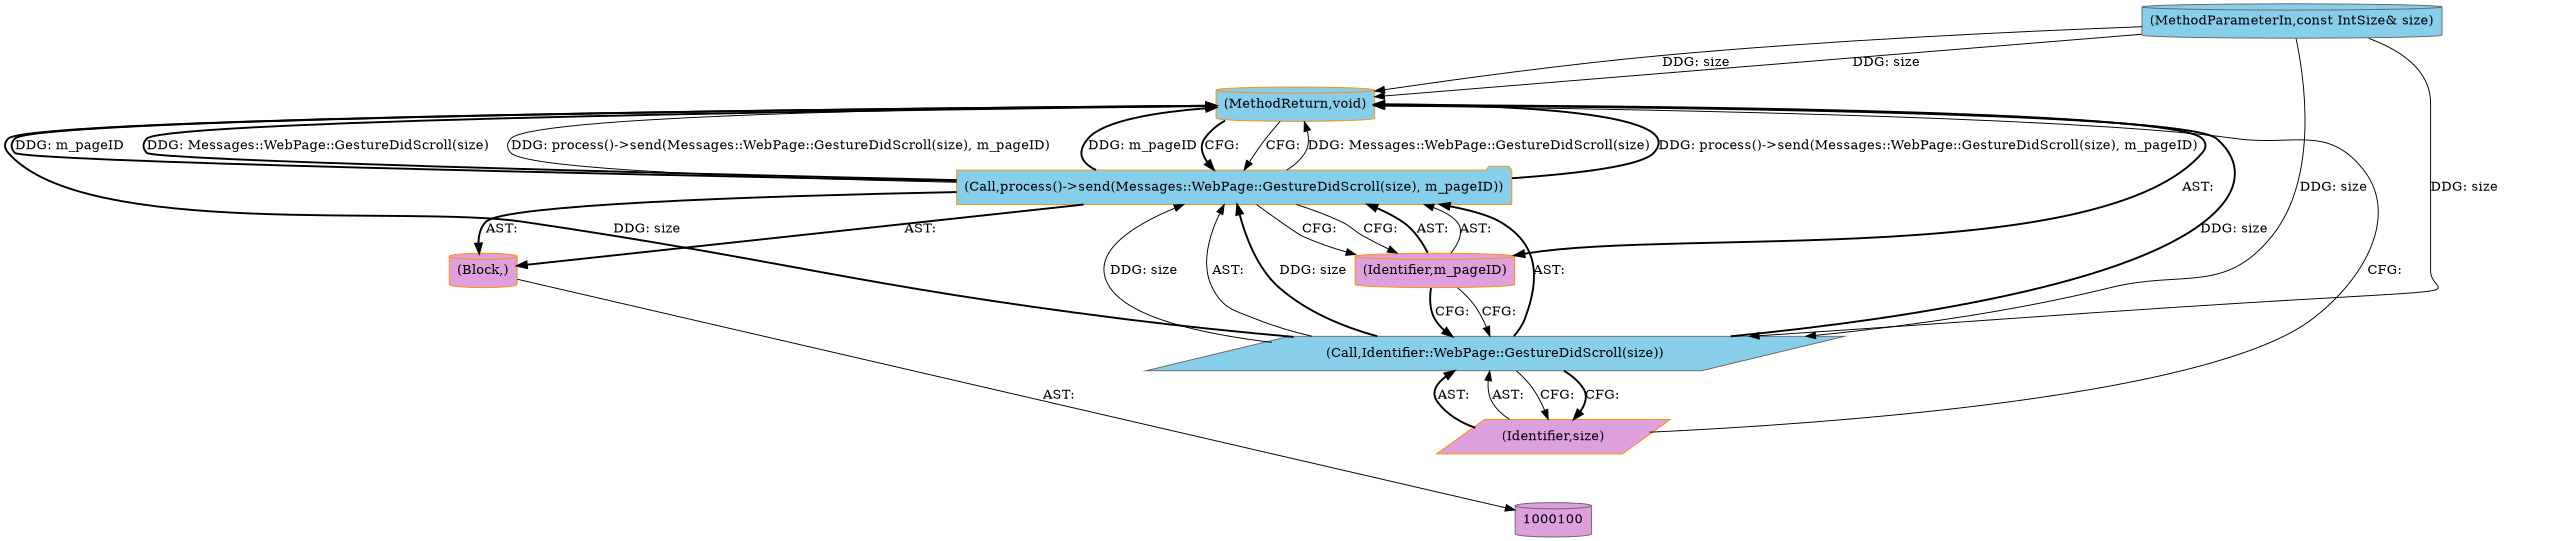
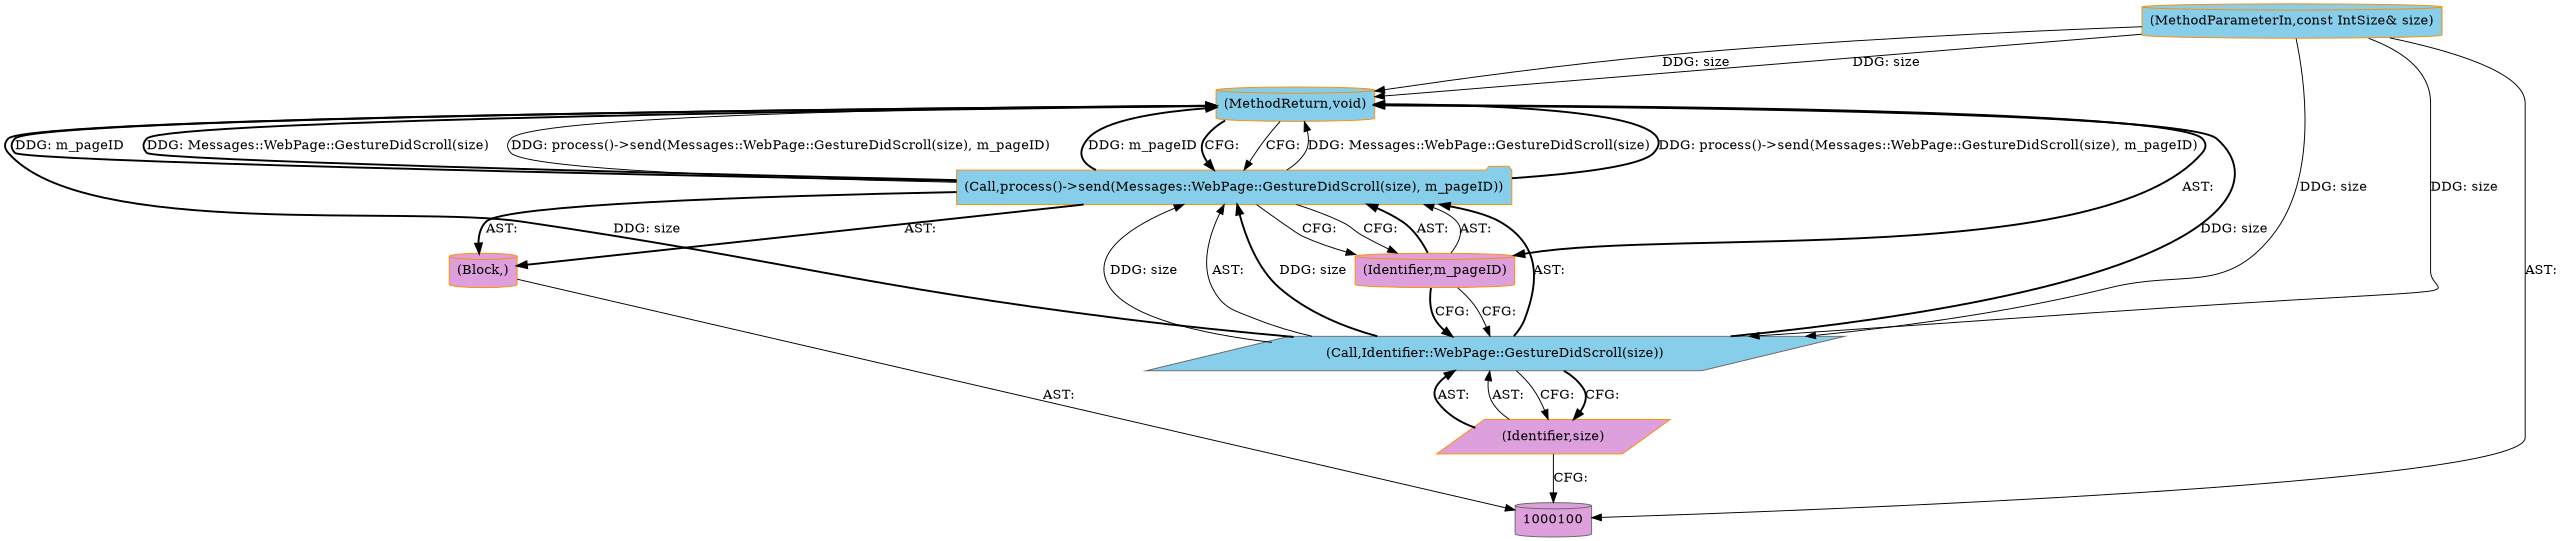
  digraph {
    node [color=darkorange fillcolor=skyblue shape=cylinder style=filled]
    edge [style=solid]
    n1 [label="(MethodReturn,void)"]
    n2 [label="(Call,process()->send(Messages::WebPage::GestureDidScroll(size), m_pageID))" shape=folder]
    n3 [fillcolor=plum label="(Identifier,m_pageID)"]
    n4 [fillcolor=plum label="(Block,)"]
    1000100 [color=gray40 fillcolor=plum]
-   n6 [color=gray40 label="(MethodParameterIn,const IntSize& size)"]
+   n6 [label="(MethodParameterIn,const IntSize& size)"]
    n7 [color=gray40 label="(Call,Identifier::WebPage::GestureDidScroll(size))" shape=parallelogram]
    n8 [fillcolor=plum label="(Identifier,size)" shape=parallelogram]
    n1 -> n2 [label="CFG: " style=bold]
    n1 -> n2 [label="CFG: "]
    n1 -> n3 [label="AST: " style=bold]
    n2 -> n1 [label="DDG: Messages::WebPage::GestureDidScroll(size)"]
    n2 -> n1 [label="DDG: process()->send(Messages::WebPage::GestureDidScroll(size), m_pageID)" style=bold]
    n2 -> n1 [label="DDG: m_pageID" style=bold]
    n2 -> n1 [label="DDG: Messages::WebPage::GestureDidScroll(size)" style=bold]
    n2 -> n1 [label="DDG: process()->send(Messages::WebPage::GestureDidScroll(size), m_pageID)"]
    n2 -> n1 [label="DDG: m_pageID" style=bold]
    n2 -> n3 [label="CFG: "]
    n2 -> n3 [label="CFG: "]
    n2 -> n4 [label="AST: " style=bold]
    n2 -> n4 [label="AST: " style=bold]
    n3 -> n2 [label="AST: " style=bold]
    n3 -> n2 [label="AST: "]
    n3 -> n7 [label="CFG: " style=bold]
    n3 -> n7 [label="CFG: "]
    n4 -> 1000100 [label="AST: "]
    n6 -> n1 [label="DDG: size"]
    n6 -> n1 [label="DDG: size"]
+   n6 -> 1000100 [label="AST: "]
    n6 -> n7 [label="DDG: size"]
    n6 -> n7 [label="DDG: size"]
    n7 -> n1 [label="DDG: size" style=bold]
    n7 -> n1 [label="DDG: size" style=bold]
    n7 -> n2 [label="AST: " style=bold]
    n7 -> n2 [label="DDG: size"]
    n7 -> n2 [label="AST: "]
    n7 -> n2 [label="DDG: size" style=bold]
    n7 -> n8 [label="CFG: "]
    n7 -> n8 [label="CFG: " style=bold]
-   n8 -> n1 [label="CFG: "]
+   n8 -> 1000100 [label="CFG: "]
    n8 -> n7 [label="AST: " style=bold]
    n8 -> n7 [label="AST: "]
  }
